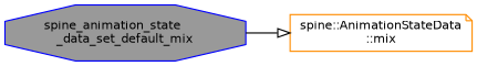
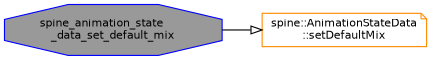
  digraph {
    rankdir=LR
    node [fontname=Helvetica fontsize=10 style=filled]
    n1 [color=blue fillcolor=grey60 fontcolor=black height=0.2 label="spine_animation_state\l_data_set_default_mix" shape=octagon width=0.4]
-   n2 [color=darkorange fillcolor=white height=0.2 label="spine::AnimationStateData\l::mix" shape=note width=0.4]
+   n2 [color=darkorange fillcolor=white height=0.2 label="spine::AnimationStateData\l::setDefaultMix" shape=note width=0.4]
    n1 -> n2 [color=black fontname=Helvetica fontsize=10 labelfontname=Helvetica labelfontsize=10 style=solid arrowhead=onormal]
  }
